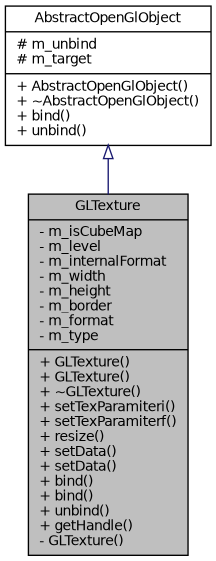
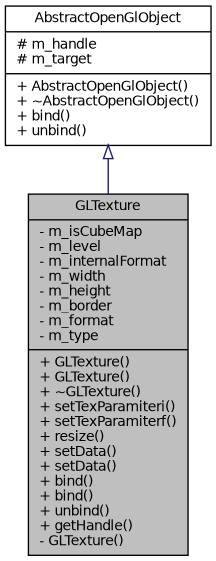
  digraph {
    node [color=black fontname=Helvetica fontsize=10 shape=record style=filled]
    n1 [fillcolor=grey75 fontcolor=black height=0.2 label="{GLTexture\n|- m_isCubeMap\l- m_level\l- m_internalFormat\l- m_width\l- m_height\l- m_border\l- m_format\l- m_type\l|+ GLTexture()\l+ GLTexture()\l+ ~GLTexture()\l+ setTexParamiteri()\l+ setTexParamiterf()\l+ resize()\l+ setData()\l+ setData()\l+ bind()\l+ bind()\l+ unbind()\l+ getHandle()\l- GLTexture()\l}" width=0.4]
-   n2 [fillcolor=white height=0.2 label="{AbstractOpenGlObject\n|# m_unbind\l# m_target\l|+ AbstractOpenGlObject()\l+ ~AbstractOpenGlObject()\l+ bind()\l+ unbind()\l}" width=0.4]
+   n2 [fillcolor=white height=0.2 label="{AbstractOpenGlObject\n|# m_handle\l# m_target\l|+ AbstractOpenGlObject()\l+ ~AbstractOpenGlObject()\l+ bind()\l+ unbind()\l}" width=0.4]
    n2 -> n1 [arrowtail=onormal color=midnightblue dir=back fontname=Helvetica fontsize=10 labelfontname=Helvetica labelfontsize=10 style=solid]
  }
